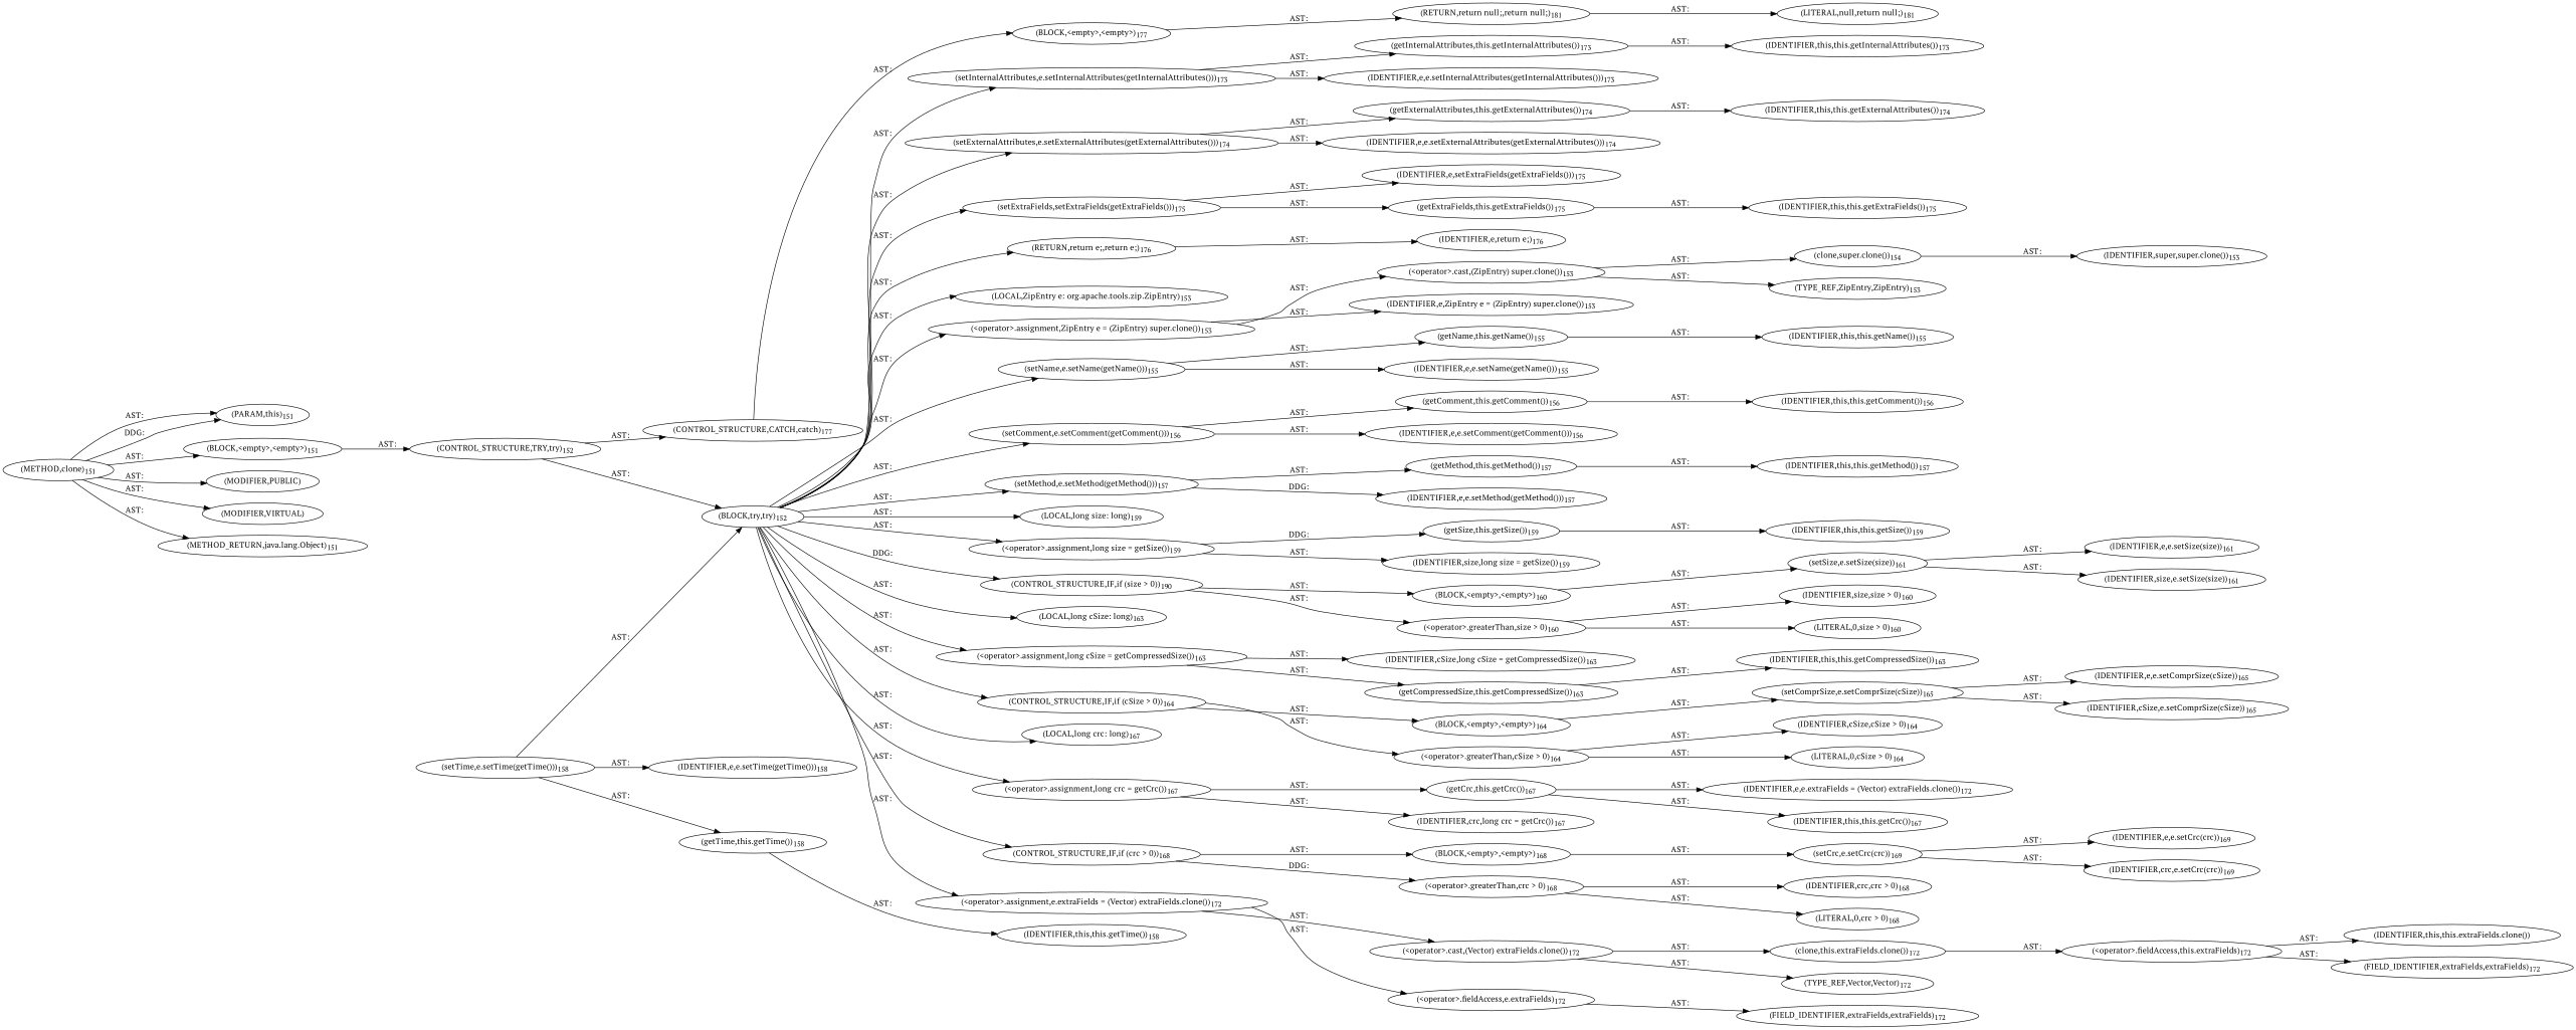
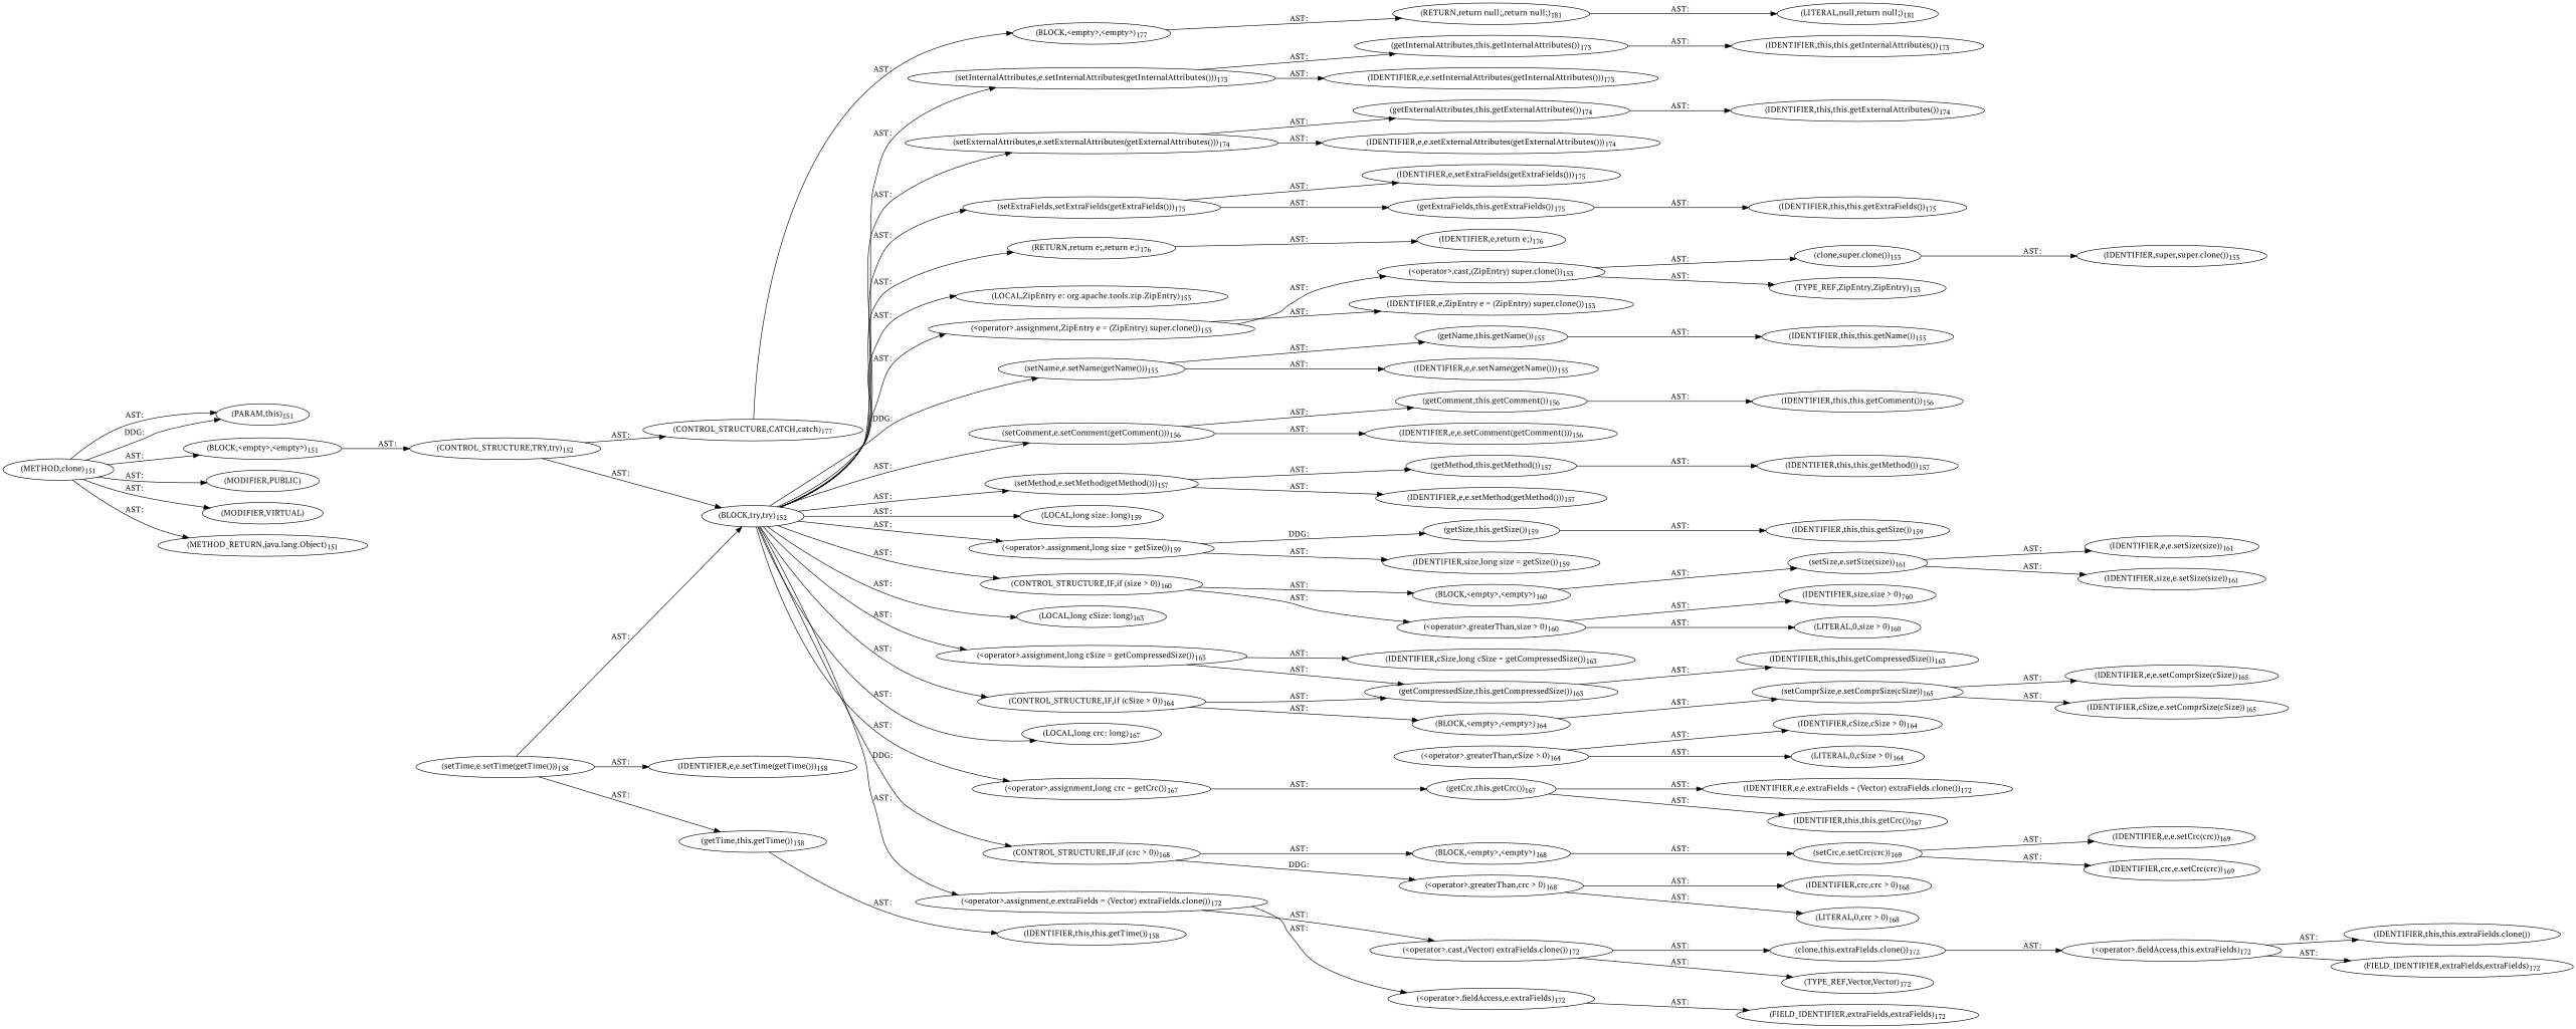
  digraph {
    fontname="PT Serif"
    rankdir=LR
    node [fontname="PT Serif"]
    edge [fontname="PT Serif"]
    n1 [label=<(METHOD,clone)<SUB>151</SUB>>]
    n2 [label=<(PARAM,this)<SUB>151</SUB>>]
    n3 [label=<(BLOCK,&lt;empty&gt;,&lt;empty&gt;)<SUB>151</SUB>>]
    n4 [label=<(MODIFIER,PUBLIC)>]
    n5 [label=<(MODIFIER,VIRTUAL)>]
    n6 [label=<(METHOD_RETURN,java.lang.Object)<SUB>151</SUB>>]
    n7 [label=<(CONTROL_STRUCTURE,TRY,try)<SUB>152</SUB>>]
    n8 [label=<(BLOCK,try,try)<SUB>152</SUB>>]
    n9 [label=<(CONTROL_STRUCTURE,CATCH,catch)<SUB>177</SUB>>]
    n10 [label=<(LOCAL,ZipEntry e: org.apache.tools.zip.ZipEntry)<SUB>153</SUB>>]
    n11 [label=<(&lt;operator&gt;.assignment,ZipEntry e = (ZipEntry) super.clone())<SUB>153</SUB>>]
    n12 [label=<(setName,e.setName(getName()))<SUB>155</SUB>>]
    n13 [label=<(setComment,e.setComment(getComment()))<SUB>156</SUB>>]
    n14 [label=<(setMethod,e.setMethod(getMethod()))<SUB>157</SUB>>]
    n15 [label=<(LOCAL,long size: long)<SUB>159</SUB>>]
    n16 [label=<(&lt;operator&gt;.assignment,long size = getSize())<SUB>159</SUB>>]
-   n17 [label=<(CONTROL_STRUCTURE,IF,if (size &gt; 0))<SUB>190</SUB>>]
+   n17 [label=<(CONTROL_STRUCTURE,IF,if (size &gt; 0))<SUB>160</SUB>>]
    n18 [label=<(LOCAL,long cSize: long)<SUB>163</SUB>>]
    n19 [label=<(&lt;operator&gt;.assignment,long cSize = getCompressedSize())<SUB>163</SUB>>]
    n20 [label=<(CONTROL_STRUCTURE,IF,if (cSize &gt; 0))<SUB>164</SUB>>]
    n21 [label=<(LOCAL,long crc: long)<SUB>167</SUB>>]
    n22 [label=<(&lt;operator&gt;.assignment,long crc = getCrc())<SUB>167</SUB>>]
    n23 [label=<(CONTROL_STRUCTURE,IF,if (crc &gt; 0))<SUB>168</SUB>>]
    n24 [label=<(&lt;operator&gt;.assignment,e.extraFields = (Vector) extraFields.clone())<SUB>172</SUB>>]
    n25 [label=<(setInternalAttributes,e.setInternalAttributes(getInternalAttributes()))<SUB>173</SUB>>]
    n26 [label=<(setExternalAttributes,e.setExternalAttributes(getExternalAttributes()))<SUB>174</SUB>>]
    n27 [label=<(setExtraFields,setExtraFields(getExtraFields()))<SUB>175</SUB>>]
    n28 [label=<(RETURN,return e;,return e;)<SUB>176</SUB>>]
    n29 [label=<(BLOCK,&lt;empty&gt;,&lt;empty&gt;)<SUB>177</SUB>>]
    n30 [label=<(IDENTIFIER,e,ZipEntry e = (ZipEntry) super.clone())<SUB>153</SUB>>]
    n31 [label=<(&lt;operator&gt;.cast,(ZipEntry) super.clone())<SUB>153</SUB>>]
    n32 [label=<(IDENTIFIER,e,e.setName(getName()))<SUB>155</SUB>>]
    n33 [label=<(getName,this.getName())<SUB>155</SUB>>]
    n34 [label=<(IDENTIFIER,e,e.setComment(getComment()))<SUB>156</SUB>>]
    n35 [label=<(getComment,this.getComment())<SUB>156</SUB>>]
    n36 [label=<(IDENTIFIER,e,e.setMethod(getMethod()))<SUB>157</SUB>>]
    n37 [label=<(getMethod,this.getMethod())<SUB>157</SUB>>]
    n38 [label=<(setTime,e.setTime(getTime()))<SUB>158</SUB>>]
    n39 [label=<(IDENTIFIER,e,e.setTime(getTime()))<SUB>158</SUB>>]
    n40 [label=<(getTime,this.getTime())<SUB>158</SUB>>]
    n41 [label=<(IDENTIFIER,size,long size = getSize())<SUB>159</SUB>>]
    n42 [label=<(getSize,this.getSize())<SUB>159</SUB>>]
    n43 [label=<(&lt;operator&gt;.greaterThan,size &gt; 0)<SUB>160</SUB>>]
    n44 [label=<(BLOCK,&lt;empty&gt;,&lt;empty&gt;)<SUB>160</SUB>>]
    n45 [label=<(IDENTIFIER,cSize,long cSize = getCompressedSize())<SUB>163</SUB>>]
    n46 [label=<(getCompressedSize,this.getCompressedSize())<SUB>163</SUB>>]
    n47 [label=<(&lt;operator&gt;.greaterThan,cSize &gt; 0)<SUB>164</SUB>>]
    n48 [label=<(BLOCK,&lt;empty&gt;,&lt;empty&gt;)<SUB>164</SUB>>]
-   n49 [label=<(IDENTIFIER,crc,long crc = getCrc())<SUB>167</SUB>>]
    n50 [label=<(getCrc,this.getCrc())<SUB>167</SUB>>]
    n51 [label=<(&lt;operator&gt;.greaterThan,crc &gt; 0)<SUB>168</SUB>>]
    n52 [label=<(BLOCK,&lt;empty&gt;,&lt;empty&gt;)<SUB>168</SUB>>]
    n53 [label=<(&lt;operator&gt;.fieldAccess,e.extraFields)<SUB>172</SUB>>]
    n54 [label=<(&lt;operator&gt;.cast,(Vector) extraFields.clone())<SUB>172</SUB>>]
    n55 [label=<(IDENTIFIER,e,e.setInternalAttributes(getInternalAttributes()))<SUB>173</SUB>>]
    n56 [label=<(getInternalAttributes,this.getInternalAttributes())<SUB>173</SUB>>]
    n57 [label=<(IDENTIFIER,e,e.setExternalAttributes(getExternalAttributes()))<SUB>174</SUB>>]
    n58 [label=<(getExternalAttributes,this.getExternalAttributes())<SUB>174</SUB>>]
    n59 [label=<(IDENTIFIER,e,setExtraFields(getExtraFields()))<SUB>175</SUB>>]
    n60 [label=<(getExtraFields,this.getExtraFields())<SUB>175</SUB>>]
    n61 [label=<(IDENTIFIER,e,return e;)<SUB>176</SUB>>]
    n62 [label=<(TYPE_REF,ZipEntry,ZipEntry)<SUB>153</SUB>>]
-   n63 [label=<(clone,super.clone())<SUB>154</SUB>>]
+   n63 [label=<(clone,super.clone())<SUB>153</SUB>>]
    n64 [label=<(IDENTIFIER,super,super.clone())<SUB>153</SUB>>]
    n65 [label=<(IDENTIFIER,this,this.getName())<SUB>155</SUB>>]
    n66 [label=<(IDENTIFIER,this,this.getComment())<SUB>156</SUB>>]
    n67 [label=<(IDENTIFIER,this,this.getMethod())<SUB>157</SUB>>]
    n68 [label=<(IDENTIFIER,this,this.getTime())<SUB>158</SUB>>]
    n69 [label=<(IDENTIFIER,this,this.getSize())<SUB>159</SUB>>]
-   n70 [label=<(IDENTIFIER,size,size &gt; 0)<SUB>160</SUB>>]
+   n70 [label=<(IDENTIFIER,size,size &gt; 0)<SUB>760</SUB>>]
    n71 [label=<(LITERAL,0,size &gt; 0)<SUB>160</SUB>>]
    n72 [label=<(setSize,e.setSize(size))<SUB>161</SUB>>]
    n73 [label=<(IDENTIFIER,e,e.setSize(size))<SUB>161</SUB>>]
    n74 [label=<(IDENTIFIER,size,e.setSize(size))<SUB>161</SUB>>]
    n75 [label=<(IDENTIFIER,this,this.getCompressedSize())<SUB>163</SUB>>]
    n76 [label=<(IDENTIFIER,cSize,cSize &gt; 0)<SUB>164</SUB>>]
    n77 [label=<(LITERAL,0,cSize &gt; 0)<SUB>164</SUB>>]
    n78 [label=<(setComprSize,e.setComprSize(cSize))<SUB>165</SUB>>]
    n79 [label=<(IDENTIFIER,e,e.setComprSize(cSize))<SUB>165</SUB>>]
    n80 [label=<(IDENTIFIER,cSize,e.setComprSize(cSize))<SUB>165</SUB>>]
    n81 [label=<(IDENTIFIER,this,this.getCrc())<SUB>167</SUB>>]
    n82 [label=<(IDENTIFIER,e,e.extraFields = (Vector) extraFields.clone())<SUB>172</SUB>>]
    n83 [label=<(IDENTIFIER,crc,crc &gt; 0)<SUB>168</SUB>>]
    n84 [label=<(LITERAL,0,crc &gt; 0)<SUB>168</SUB>>]
    n85 [label=<(setCrc,e.setCrc(crc))<SUB>169</SUB>>]
    n86 [label=<(IDENTIFIER,e,e.setCrc(crc))<SUB>169</SUB>>]
    n87 [label=<(IDENTIFIER,crc,e.setCrc(crc))<SUB>169</SUB>>]
    n88 [label=<(FIELD_IDENTIFIER,extraFields,extraFields)<SUB>172</SUB>>]
    n89 [label=<(TYPE_REF,Vector,Vector)<SUB>172</SUB>>]
    n90 [label=<(clone,this.extraFields.clone())<SUB>172</SUB>>]
    n91 [label=<(&lt;operator&gt;.fieldAccess,this.extraFields)<SUB>172</SUB>>]
    n92 [label=<(IDENTIFIER,this,this.extraFields.clone())>]
    n93 [label=<(FIELD_IDENTIFIER,extraFields,extraFields)<SUB>172</SUB>>]
    n94 [label=<(IDENTIFIER,this,this.getInternalAttributes())<SUB>173</SUB>>]
    n95 [label=<(IDENTIFIER,this,this.getExternalAttributes())<SUB>174</SUB>>]
    n96 [label=<(IDENTIFIER,this,this.getExtraFields())<SUB>175</SUB>>]
    n97 [label=<(RETURN,return null;,return null;)<SUB>181</SUB>>]
    n98 [label=<(LITERAL,null,return null;)<SUB>181</SUB>>]
    n1 -> n2 [label="AST: "]
    n1 -> n2 [label="DDG: "]
    n1 -> n3 [label="AST: "]
    n1 -> n4 [label="AST: "]
    n1 -> n5 [label="AST: "]
    n1 -> n6 [label="AST: "]
    n3 -> n7 [label="AST: "]
    n7 -> n8 [label="AST: "]
    n7 -> n9 [label="AST: "]
    n8 -> n10 [label="AST: "]
    n8 -> n11 [label="AST: "]
-   n8 -> n12 [label="AST: "]
+   n8 -> n12 [label="DDG: "]
    n8 -> n13 [label="AST: "]
    n8 -> n14 [label="AST: "]
    n8 -> n15 [label="AST: "]
    n8 -> n16 [label="AST: "]
-   n8 -> n17 [label="DDG: "]
+   n8 -> n17 [label="AST: "]
    n8 -> n18 [label="AST: "]
    n8 -> n19 [label="AST: "]
    n8 -> n20 [label="AST: "]
    n8 -> n21 [label="AST: "]
    n8 -> n22 [label="AST: "]
-   n8 -> n23 [label="AST: "]
+   n8 -> n23 [label="DDG: "]
    n8 -> n24 [label="AST: "]
    n8 -> n25 [label="AST: "]
    n8 -> n26 [label="AST: "]
    n8 -> n27 [label="AST: "]
    n8 -> n28 [label="AST: "]
    n9 -> n29 [label="AST: "]
    n11 -> n30 [label="AST: "]
    n11 -> n31 [label="AST: "]
    n12 -> n32 [label="AST: "]
    n12 -> n33 [label="AST: "]
    n13 -> n34 [label="AST: "]
    n13 -> n35 [label="AST: "]
-   n14 -> n36 [label="DDG: "]
+   n14 -> n36 [label="AST: "]
    n14 -> n37 [label="AST: "]
    n16 -> n41 [label="AST: "]
    n16 -> n42 [label="DDG: "]
    n17 -> n43 [label="AST: "]
    n17 -> n44 [label="AST: "]
    n19 -> n45 [label="AST: "]
    n19 -> n46 [label="AST: "]
-   n20 -> n47 [label="AST: "]
+   n20 -> n46 [label="AST: "]
    n20 -> n48 [label="AST: "]
-   n22 -> n49 [label="AST: "]
    n22 -> n50 [label="AST: "]
    n23 -> n51 [label="DDG: "]
    n23 -> n52 [label="AST: "]
    n24 -> n53 [label="AST: "]
    n24 -> n54 [label="AST: "]
    n25 -> n55 [label="AST: "]
    n25 -> n56 [label="AST: "]
    n26 -> n57 [label="AST: "]
    n26 -> n58 [label="AST: "]
    n27 -> n59 [label="AST: "]
    n27 -> n60 [label="AST: "]
    n28 -> n61 [label="AST: "]
    n29 -> n97 [label="AST: "]
    n31 -> n62 [label="AST: "]
    n31 -> n63 [label="AST: "]
    n33 -> n65 [label="AST: "]
    n35 -> n66 [label="AST: "]
    n37 -> n67 [label="AST: "]
    n38 -> n8 [label="AST: "]
    n38 -> n39 [label="AST: "]
    n38 -> n40 [label="AST: "]
    n40 -> n68 [label="AST: "]
    n42 -> n69 [label="AST: "]
    n43 -> n70 [label="AST: "]
    n43 -> n71 [label="AST: "]
    n44 -> n72 [label="AST: "]
    n46 -> n75 [label="AST: "]
    n47 -> n76 [label="AST: "]
    n47 -> n77 [label="AST: "]
    n48 -> n78 [label="AST: "]
    n50 -> n81 [label="AST: "]
    n50 -> n82 [label="AST: "]
    n51 -> n83 [label="AST: "]
    n51 -> n84 [label="AST: "]
    n52 -> n85 [label="AST: "]
    n53 -> n88 [label="AST: "]
    n54 -> n89 [label="AST: "]
    n54 -> n90 [label="AST: "]
    n56 -> n94 [label="AST: "]
    n58 -> n95 [label="AST: "]
    n60 -> n96 [label="AST: "]
    n63 -> n64 [label="AST: "]
    n72 -> n73 [label="AST: "]
    n72 -> n74 [label="AST: "]
    n78 -> n79 [label="AST: "]
    n78 -> n80 [label="AST: "]
    n85 -> n86 [label="AST: "]
    n85 -> n87 [label="AST: "]
    n90 -> n91 [label="AST: "]
    n91 -> n92 [label="AST: "]
    n91 -> n93 [label="AST: "]
    n97 -> n98 [label="AST: "]
  }
